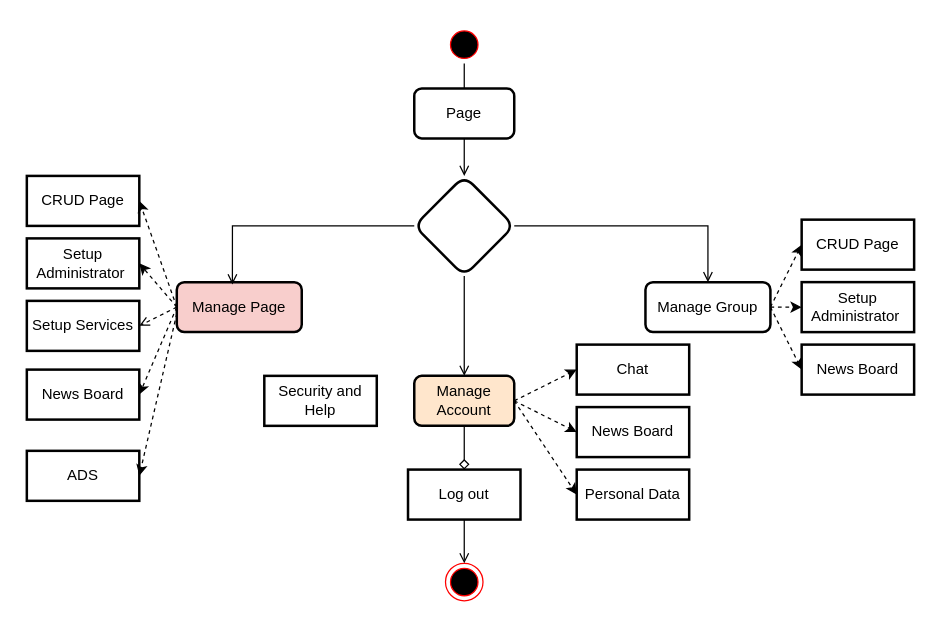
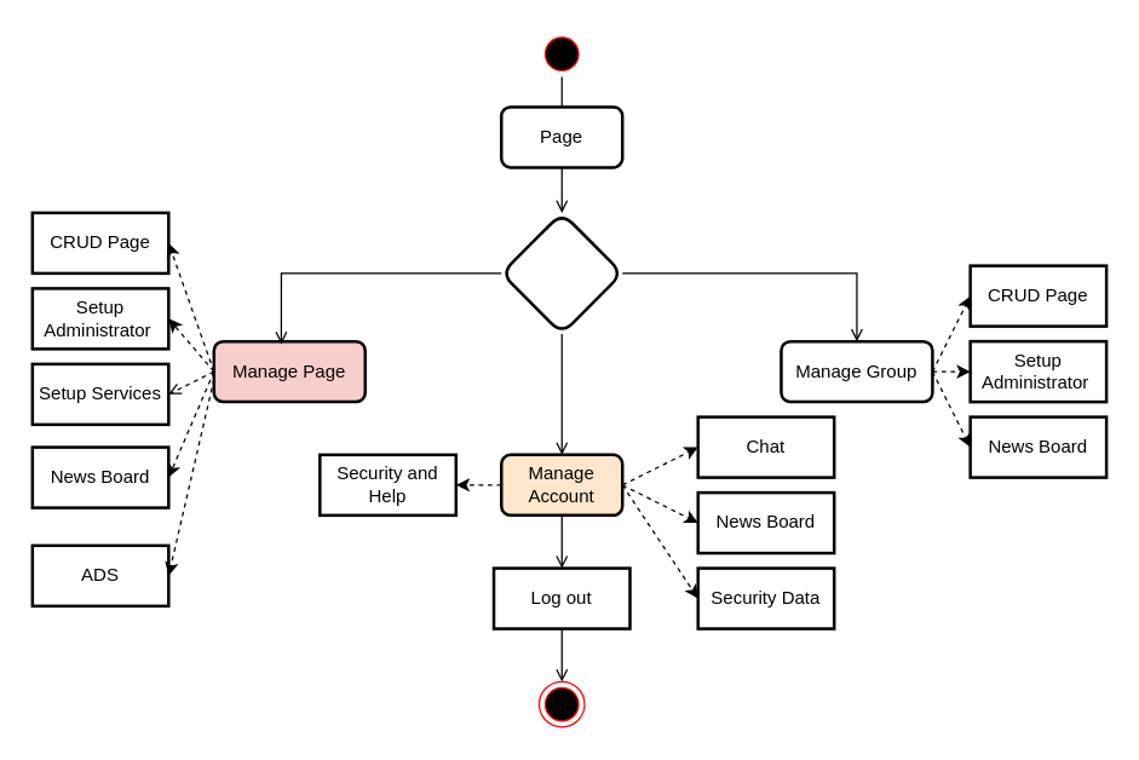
  <mxCell id="0" />
  <mxCell id="1" parent="0" />
  <mxCell id="2" value="" style="edgeStyle=orthogonalEdgeStyle;rounded=0;orthogonalLoop=1;jettySize=auto;html=1;endArrow=open;endFill=0;" parent="1" source="3" edge="1"><mxGeometry relative="1" as="geometry"><mxPoint x="371" y="140" as="targetPoint" /></mxGeometry></mxCell>
  <mxCell id="3" value="" style="ellipse;html=1;shape=startState;fillColor=#000000;strokeColor=#ff0000;" parent="1" vertex="1"><mxGeometry x="356" y="20" width="30" height="30" as="geometry" /></mxCell>
  <mxCell id="4" value="Page" style="rounded=1;whiteSpace=wrap;html=1;strokeWidth=2;" parent="1" vertex="1"><mxGeometry x="331" y="70" width="80" height="40" as="geometry" /></mxCell>
  <mxCell id="5" value="Manage Page" style="rounded=1;whiteSpace=wrap;html=1;strokeWidth=2;fillColor=#f8cecc;" parent="1" vertex="1"><mxGeometry x="140.97" y="225" width="100" height="40" as="geometry" /></mxCell>
  <mxCell id="6" style="edgeStyle=orthogonalEdgeStyle;rounded=0;orthogonalLoop=1;jettySize=auto;html=1;entryX=0.445;entryY=0.046;entryDx=0;entryDy=0;entryPerimeter=0;endArrow=open;endFill=0;exitX=0;exitY=0.5;exitDx=0;exitDy=0;" parent="1" source="9" target="5" edge="1"><mxGeometry relative="1" as="geometry"><mxPoint x="251.004" y="180.034" as="sourcePoint" /></mxGeometry></mxCell>
  <mxCell id="7" style="edgeStyle=orthogonalEdgeStyle;rounded=0;orthogonalLoop=1;jettySize=auto;html=1;entryX=0.5;entryY=0;entryDx=0;entryDy=0;endArrow=open;endFill=0;" parent="1" source="9" target="10" edge="1"><mxGeometry relative="1" as="geometry" /></mxCell>
  <mxCell id="8" value="" style="edgeStyle=orthogonalEdgeStyle;rounded=0;orthogonalLoop=1;jettySize=auto;html=1;endArrow=open;endFill=0;" parent="1" source="9" target="28" edge="1"><mxGeometry relative="1" as="geometry" /></mxCell>
  <mxCell id="9" value="" style="rhombus;whiteSpace=wrap;html=1;rounded=1;strokeWidth=2;" parent="1" vertex="1"><mxGeometry x="331" y="140" width="80" height="80" as="geometry" /></mxCell>
  <mxCell id="10" value="Manage Group" style="rounded=1;whiteSpace=wrap;html=1;strokeWidth=2;" parent="1" vertex="1"><mxGeometry x="516" y="225" width="100" height="40" as="geometry" /></mxCell>
  <mxCell id="11" value="CRUD Page" style="rounded=0;whiteSpace=wrap;html=1;strokeWidth=2;" parent="1" vertex="1"><mxGeometry x="20.97" y="140" width="90" height="40" as="geometry" /></mxCell>
  <mxCell id="12" value="Setup Administrator&amp;nbsp;" style="rounded=0;whiteSpace=wrap;html=1;strokeWidth=2;" parent="1" vertex="1"><mxGeometry x="20.97" y="190" width="90" height="40" as="geometry" /></mxCell>
  <mxCell id="13" value="Setup Services" style="rounded=0;whiteSpace=wrap;html=1;strokeWidth=2;" parent="1" vertex="1"><mxGeometry x="20.97" y="240" width="90" height="40" as="geometry" /></mxCell>
  <mxCell id="14" value="" style="endArrow=classic;html=1;rounded=0;dashed=1;entryX=1;entryY=0.5;entryDx=0;entryDy=0;exitX=0;exitY=0.5;exitDx=0;exitDy=0;" parent="1" source="5" target="11" edge="1"><mxGeometry width="50" height="50" relative="1" as="geometry"><mxPoint x="210.97" y="265" as="sourcePoint" /><mxPoint x="260.97" y="215" as="targetPoint" /></mxGeometry></mxCell>
  <mxCell id="15" value="" style="endArrow=classic;html=1;rounded=0;dashed=1;entryX=1;entryY=0.5;entryDx=0;entryDy=0;exitX=0;exitY=0.5;exitDx=0;exitDy=0;" parent="1" source="5" target="12" edge="1"><mxGeometry width="50" height="50" relative="1" as="geometry"><mxPoint x="150.97" y="255" as="sourcePoint" /><mxPoint x="120.97" y="205" as="targetPoint" /></mxGeometry></mxCell>
  <mxCell id="16" value="" style="endArrow=open;html=1;rounded=0;dashed=1;entryX=1;entryY=0.5;entryDx=0;entryDy=0;exitX=0;exitY=0.5;exitDx=0;exitDy=0;" parent="1" source="5" target="13" edge="1"><mxGeometry width="50" height="50" relative="1" as="geometry"><mxPoint x="150.97" y="255" as="sourcePoint" /><mxPoint x="120.97" y="255" as="targetPoint" /></mxGeometry></mxCell>
  <mxCell id="17" value="CRUD Page" style="rounded=0;whiteSpace=wrap;html=1;strokeWidth=2;" parent="1" vertex="1"><mxGeometry x="641" y="175" width="90" height="40" as="geometry" /></mxCell>
  <mxCell id="18" value="Setup Administrator&amp;nbsp;" style="rounded=0;whiteSpace=wrap;html=1;strokeWidth=2;" parent="1" vertex="1"><mxGeometry x="641" y="225" width="90" height="40" as="geometry" /></mxCell>
  <mxCell id="19" value="" style="endArrow=classic;html=1;rounded=0;dashed=1;entryX=0;entryY=0.5;entryDx=0;entryDy=0;exitX=1;exitY=0.5;exitDx=0;exitDy=0;" parent="1" source="10" target="17" edge="1"><mxGeometry width="50" height="50" relative="1" as="geometry"><mxPoint x="356" y="275" as="sourcePoint" /><mxPoint x="406" y="225" as="targetPoint" /></mxGeometry></mxCell>
  <mxCell id="20" value="" style="endArrow=classic;html=1;rounded=0;dashed=1;entryX=0;entryY=0.5;entryDx=0;entryDy=0;exitX=1;exitY=0.5;exitDx=0;exitDy=0;" parent="1" source="10" target="18" edge="1"><mxGeometry width="50" height="50" relative="1" as="geometry"><mxPoint x="626" y="255" as="sourcePoint" /><mxPoint x="651" y="230" as="targetPoint" /></mxGeometry></mxCell>
  <mxCell id="21" value="" style="ellipse;html=1;shape=endState;fillColor=#000000;strokeColor=#ff0000;" parent="1" vertex="1"><mxGeometry x="356" y="450" width="30" height="30" as="geometry" /></mxCell>
  <mxCell id="22" value="News Board" style="rounded=0;whiteSpace=wrap;html=1;strokeWidth=2;" parent="1" vertex="1"><mxGeometry x="641" y="275" width="90" height="40" as="geometry" /></mxCell>
  <mxCell id="23" value="" style="endArrow=classic;html=1;rounded=0;dashed=1;entryX=0;entryY=0.5;entryDx=0;entryDy=0;exitX=1;exitY=0.5;exitDx=0;exitDy=0;" parent="1" source="10" target="22" edge="1"><mxGeometry width="50" height="50" relative="1" as="geometry"><mxPoint x="626" y="310" as="sourcePoint" /><mxPoint x="651" y="280" as="targetPoint" /></mxGeometry></mxCell>
  <mxCell id="24" value="News Board" style="rounded=0;whiteSpace=wrap;html=1;strokeWidth=2;" parent="1" vertex="1"><mxGeometry x="20.97" y="295" width="90" height="40" as="geometry" /></mxCell>
  <mxCell id="25" value="" style="endArrow=classic;html=1;rounded=0;dashed=1;entryX=1;entryY=0.5;entryDx=0;entryDy=0;exitX=0;exitY=0.5;exitDx=0;exitDy=0;" parent="1" source="5" target="24" edge="1"><mxGeometry width="50" height="50" relative="1" as="geometry"><mxPoint x="150.97" y="255" as="sourcePoint" /><mxPoint x="120.97" y="305" as="targetPoint" /></mxGeometry></mxCell>
  <mxCell id="26" value="Security and Help" style="rounded=0;whiteSpace=wrap;html=1;strokeWidth=2;" parent="1" vertex="1"><mxGeometry x="211" y="300" width="90" height="40" as="geometry" /></mxCell>
- <mxCell id="27" value="" style="edgeStyle=orthogonalEdgeStyle;rounded=0;orthogonalLoop=1;jettySize=auto;html=1;endArrow=diamond;endFill=0;" parent="1" source="28" target="37" edge="1"><mxGeometry relative="1" as="geometry" /></mxCell>
+ <mxCell id="27" value="" style="edgeStyle=orthogonalEdgeStyle;rounded=0;orthogonalLoop=1;jettySize=auto;html=1;endArrow=open;endFill=0;" parent="1" source="28" target="37" edge="1"><mxGeometry relative="1" as="geometry" /></mxCell>
  <mxCell id="28" value="Manage Account" style="rounded=1;whiteSpace=wrap;html=1;strokeWidth=2;fillColor=#ffe6cc;" parent="1" vertex="1"><mxGeometry x="331" y="300" width="80" height="40" as="geometry" /></mxCell>
  <mxCell id="29" value="Chat" style="rounded=0;whiteSpace=wrap;html=1;strokeWidth=2;" parent="1" vertex="1"><mxGeometry x="461" y="275" width="90" height="40" as="geometry" /></mxCell>
  <mxCell id="30" value="News Board" style="rounded=0;whiteSpace=wrap;html=1;strokeWidth=2;" parent="1" vertex="1"><mxGeometry x="461" y="325" width="90" height="40" as="geometry" /></mxCell>
- <mxCell id="31" value="Personal Data" style="rounded=0;whiteSpace=wrap;html=1;strokeWidth=2;" parent="1" vertex="1"><mxGeometry x="461" y="375" width="90" height="40" as="geometry" /></mxCell>
+ <mxCell id="31" value="Security Data" style="rounded=0;whiteSpace=wrap;html=1;strokeWidth=2;" parent="1" vertex="1"><mxGeometry x="461" y="375" width="90" height="40" as="geometry" /></mxCell>
  <mxCell id="32" value="" style="endArrow=classic;html=1;rounded=0;entryX=0;entryY=0.5;entryDx=0;entryDy=0;dashed=1;exitX=1;exitY=0.5;exitDx=0;exitDy=0;" parent="1" source="28" target="29" edge="1"><mxGeometry width="50" height="50" relative="1" as="geometry"><mxPoint x="341" y="350" as="sourcePoint" /><mxPoint x="391" y="300" as="targetPoint" /></mxGeometry></mxCell>
  <mxCell id="33" value="" style="endArrow=classic;html=1;rounded=0;entryX=0;entryY=0.5;entryDx=0;entryDy=0;dashed=1;exitX=1;exitY=0.5;exitDx=0;exitDy=0;" parent="1" source="28" target="30" edge="1"><mxGeometry width="50" height="50" relative="1" as="geometry"><mxPoint x="421" y="330" as="sourcePoint" /><mxPoint x="471" y="305" as="targetPoint" /></mxGeometry></mxCell>
  <mxCell id="34" value="" style="endArrow=classic;html=1;rounded=0;entryX=0;entryY=0.5;entryDx=0;entryDy=0;dashed=1;exitX=1;exitY=0.5;exitDx=0;exitDy=0;" parent="1" source="28" target="31" edge="1"><mxGeometry width="50" height="50" relative="1" as="geometry"><mxPoint x="421" y="330" as="sourcePoint" /><mxPoint x="471" y="355" as="targetPoint" /></mxGeometry></mxCell>
+ <mxCell id="35" value="" style="endArrow=classic;html=1;rounded=0;entryX=1;entryY=0.5;entryDx=0;entryDy=0;dashed=1;exitX=0;exitY=0.5;exitDx=0;exitDy=0;" parent="1" source="28" target="26" edge="1"><mxGeometry width="50" height="50" relative="1" as="geometry"><mxPoint x="421" y="330" as="sourcePoint" /><mxPoint x="471" y="405" as="targetPoint" /></mxGeometry></mxCell>
  <mxCell id="36" value="" style="edgeStyle=orthogonalEdgeStyle;rounded=0;orthogonalLoop=1;jettySize=auto;html=1;endArrow=open;endFill=0;" parent="1" source="37" target="21" edge="1"><mxGeometry relative="1" as="geometry" /></mxCell>
  <mxCell id="37" value="Log out" style="rounded=0;whiteSpace=wrap;html=1;strokeWidth=2;" parent="1" vertex="1"><mxGeometry x="326" y="375" width="90" height="40" as="geometry" /></mxCell>
  <mxCell id="38" value="ADS" style="rounded=0;whiteSpace=wrap;html=1;strokeWidth=2;" parent="1" vertex="1"><mxGeometry x="20.97" y="360" width="90" height="40" as="geometry" /></mxCell>
  <mxCell id="39" value="" style="endArrow=classic;html=1;rounded=0;dashed=1;entryX=1;entryY=0.5;entryDx=0;entryDy=0;" parent="1" target="38" edge="1"><mxGeometry width="50" height="50" relative="1" as="geometry"><mxPoint x="141" y="250" as="sourcePoint" /><mxPoint x="120.97" y="325" as="targetPoint" /></mxGeometry></mxCell>
